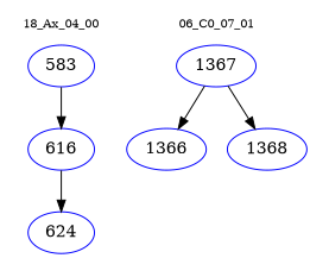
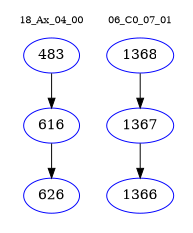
  digraph {
    node [color=blue]
    edge [color=black]
    n1 [label=616]
-   n2 [label=583]
-   n3 [label=624]
+   n2 [label=483]
+   n3 [label=626]
    n4 [label=1367]
    n5 [label=1366]
    n6 [label=1368]
    subgraph cluster_1 {
      color=white
      fontsize=10
      label="18_Ax_04_00"
      n1
      n2
      n3
    }
    subgraph cluster_2 {
      color=white
      fontsize=10
      label="06_C0_07_01"
      n4
      n5
      n6
    }
    n1 -> n3
    n2 -> n1
    n4 -> n5
-   n4 -> n6
+   n6 -> n4
  }
